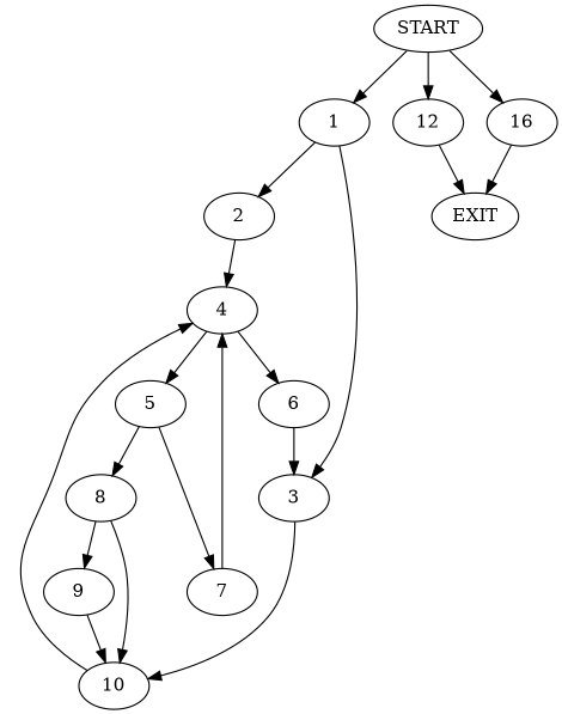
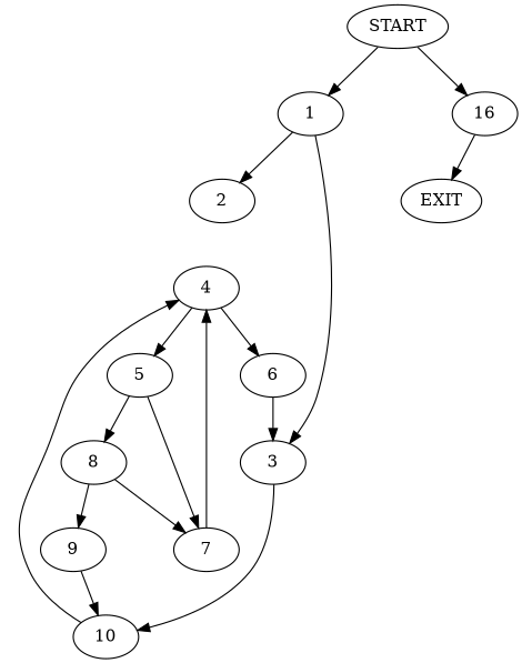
  digraph {
    n1 [label=START]
    1
    n3 [label=16]
-   12
    2
    3
    n7 [label=EXIT]
    4
    10
    5
    6
    7
    8
    9
    n1 -> 1
    n1 -> n3
-   n1 -> 12
    1 -> 2
    1 -> 3
    n3 -> n7
-   12 -> n7
-   2 -> 4
    3 -> 10
    4 -> 5
    4 -> 6
    10 -> 4
    5 -> 7
    5 -> 8
    6 -> 3
    7 -> 4
-   8 -> 10
+   8 -> 7
    8 -> 9
    9 -> 10
  }
